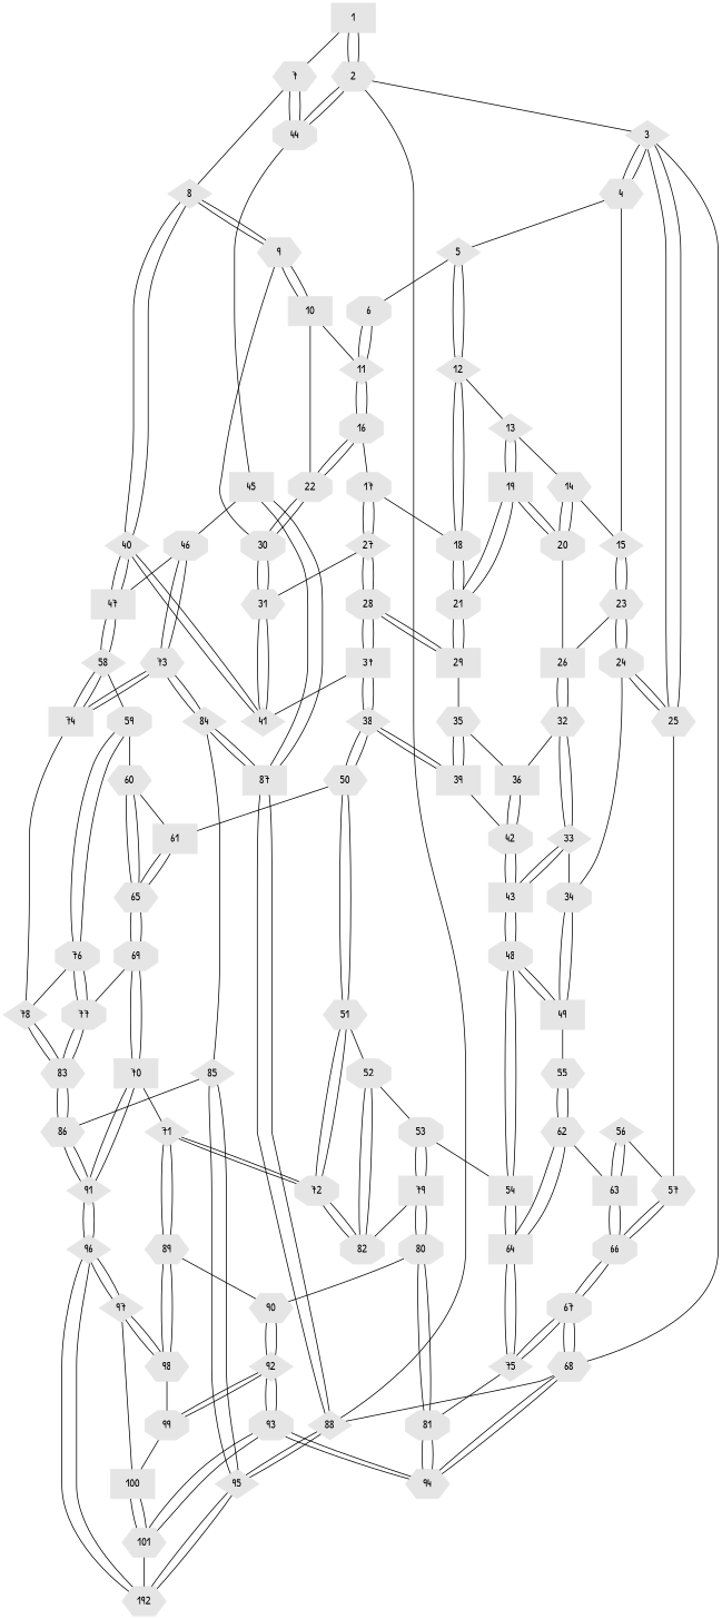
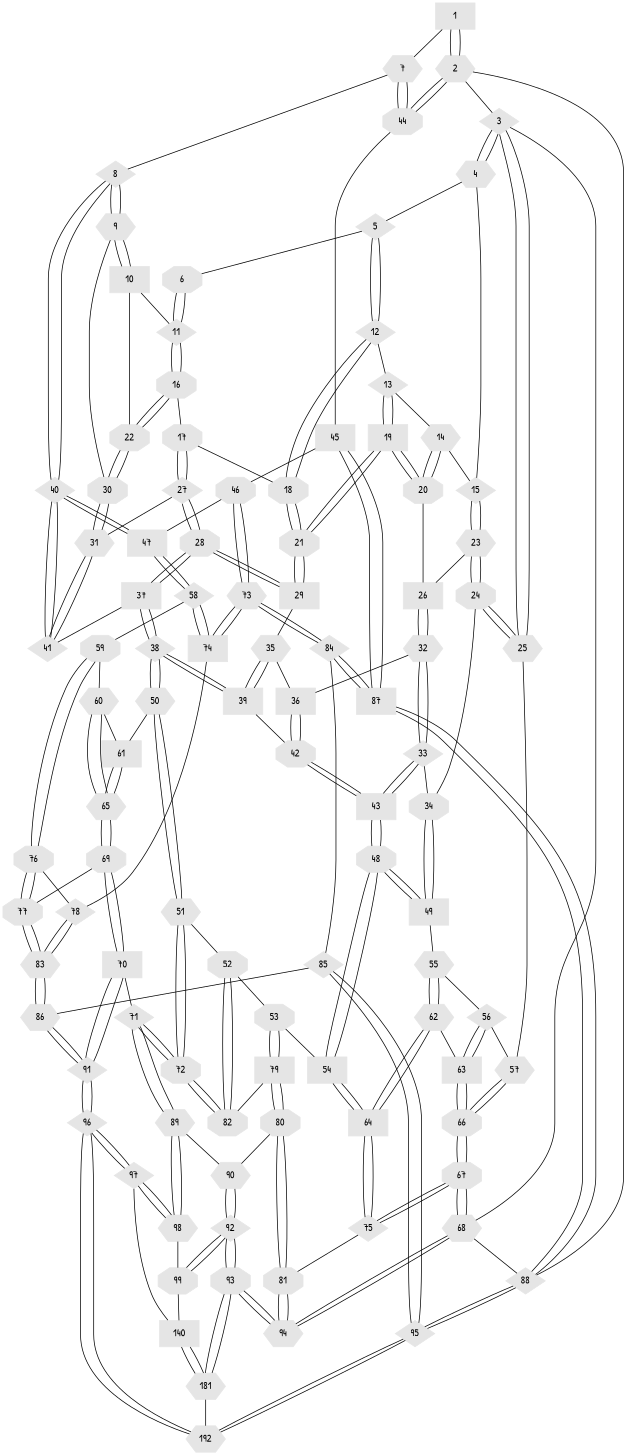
  graph {
    fontname="Patrick Hand"
    node [color=gray90 fontname="Patrick Hand" shape=octagon style=filled]
    edge [fontname="Patrick Hand"]
    1 [shape=box]
    2 [shape=hexagon]
    7 [shape=hexagon]
    3 [shape=diamond]
    44
    88 [shape=diamond]
    8 [shape=diamond]
    4 [shape=hexagon]
    25 [shape=hexagon]
    68 [shape=hexagon]
    45 [shape=box]
    95 [shape=diamond]
    5 [shape=diamond]
    15 [shape=diamond]
    57 [shape=hexagon]
    94 [shape=hexagon]
    6
    12 [shape=diamond]
    23 [shape=hexagon]
    11 [shape=diamond]
    13 [shape=diamond]
    18
    16
    9 [shape=hexagon]
    40 [shape=diamond]
    10 [shape=box]
    30
    41 [shape=diamond]
    47 [shape=box]
    22
    31 [shape=hexagon]
    17
    14 [shape=hexagon]
    19 [shape=box]
    21
    20
    26 [shape=box]
    24
    27 [shape=diamond]
    28
    29 [shape=box]
    32 [shape=hexagon]
    35 [shape=hexagon]
    34
    49 [shape=box]
    66
    33 [shape=diamond]
    36 [shape=box]
    37 [shape=box]
    38 [shape=diamond]
    39 [shape=box]
    43 [shape=box]
    42
    48
    55 [shape=hexagon]
    50 [shape=hexagon]
    51 [shape=hexagon]
    61 [shape=box]
    58 [shape=diamond]
    54 [shape=box]
    46
    87 [shape=box]
    73 [shape=hexagon]
    74 [shape=box]
    84 [shape=diamond]
    59
    64 [shape=box]
    56 [shape=diamond]
    62 [shape=hexagon]
    52
    72
    65 [shape=hexagon]
    53
    82
    79 [shape=box]
    80
    75 [shape=diamond]
    63 [shape=box]
    67
    60 [shape=hexagon]
    76
    78 [shape=diamond]
    77
    69
    81
    70 [shape=box]
    71 [shape=diamond]
    91 [shape=diamond]
    83 [shape=hexagon]
    89 [shape=hexagon]
    96 [shape=diamond]
    90 [shape=hexagon]
    98 [shape=hexagon]
    85 [shape=diamond]
    86 [shape=hexagon]
    92 [shape=diamond]
    n97 [label=192 shape=hexagon]
    99
    93
    97 [shape=diamond]
-   101 [shape=hexagon]
-   100 [shape=box]
+   101 [shape=hexagon label=181]
+   100 [shape=box label=140]
    1 -- 2
    1 -- 2
    1 -- 7
    2 -- 3
    2 -- 44
    2 -- 44
    2 -- 88
    7 -- 44
    7 -- 44
    7 -- 8
    3 -- 4
    3 -- 4
    3 -- 25
    3 -- 25
    3 -- 68
    44 -- 45
    88 -- 95
    88 -- 95
    8 -- 9
    8 -- 9
    8 -- 40
    8 -- 40
    4 -- 5
    4 -- 15
    25 -- 57
    68 -- 88
    68 -- 94
    68 -- 94
    45 -- 46
    45 -- 87
    45 -- 87
    95 -- n97
    95 -- n97
    5 -- 6
    5 -- 12
    5 -- 12
    15 -- 23
    15 -- 23
    57 -- 66
    57 -- 66
    6 -- 11
    6 -- 11
    12 -- 13
    12 -- 18
    12 -- 18
    23 -- 26
    23 -- 24
    23 -- 24
    11 -- 16
    11 -- 16
    13 -- 14
    13 -- 19
    13 -- 19
    18 -- 21
    18 -- 21
    16 -- 22
    16 -- 22
    16 -- 17
    9 -- 10
    9 -- 10
    9 -- 30
    40 -- 41
    40 -- 41
    40 -- 47
    40 -- 47
    10 -- 11
    10 -- 22
    30 -- 31
    30 -- 31
    47 -- 58
    47 -- 58
    22 -- 30
    22 -- 30
    31 -- 41
    31 -- 41
    17 -- 18
    17 -- 27
    17 -- 27
    14 -- 15
    14 -- 20
    14 -- 20
    19 -- 21
    19 -- 21
    19 -- 20
    19 -- 20
    21 -- 29
    21 -- 29
    20 -- 26
    26 -- 32
    26 -- 32
    24 -- 25
    24 -- 25
    24 -- 34
    27 -- 31
    27 -- 28
    27 -- 28
    28 -- 29
    28 -- 29
    28 -- 37
    28 -- 37
    29 -- 35
    32 -- 33
    32 -- 33
    32 -- 36
    35 -- 36
    35 -- 39
    35 -- 39
    34 -- 49
    34 -- 49
    49 -- 55
    66 -- 67
    66 -- 67
    33 -- 34
    33 -- 43
    33 -- 43
    36 -- 42
    36 -- 42
    37 -- 41
    37 -- 38
    37 -- 38
    38 -- 39
    38 -- 39
    38 -- 50
    38 -- 50
    39 -- 42
    43 -- 48
    43 -- 48
    42 -- 43
    42 -- 43
    48 -- 49
    48 -- 49
    48 -- 54
    48 -- 54
+   55 -- 56
    55 -- 62
    55 -- 62
    50 -- 51
    50 -- 51
    50 -- 61
    51 -- 52
    51 -- 72
    51 -- 72
    61 -- 65
    61 -- 65
    58 -- 74
    58 -- 74
    58 -- 59
    54 -- 64
    54 -- 64
    46 -- 47
    46 -- 73
    46 -- 73
    87 -- 88
    87 -- 88
    73 -- 74
    73 -- 74
    73 -- 84
    73 -- 84
    74 -- 78
    84 -- 87
    84 -- 87
    84 -- 85
    59 -- 60
    59 -- 76
    59 -- 76
    64 -- 75
    64 -- 75
    56 -- 57
    56 -- 63
    56 -- 63
    62 -- 64
    62 -- 64
    62 -- 63
    52 -- 53
    52 -- 82
    52 -- 82
    72 -- 82
    72 -- 82
    65 -- 69
    65 -- 69
    53 -- 54
    53 -- 79
    53 -- 79
    79 -- 82
    79 -- 80
    79 -- 80
    80 -- 81
    80 -- 81
    80 -- 90
    75 -- 81
    63 -- 66
    63 -- 66
    67 -- 68
    67 -- 68
    67 -- 75
    67 -- 75
    60 -- 61
    60 -- 65
    60 -- 65
    76 -- 78
    76 -- 77
    76 -- 77
    78 -- 83
    78 -- 83
    77 -- 83
    77 -- 83
    69 -- 77
    69 -- 70
    69 -- 70
    81 -- 94
    81 -- 94
    70 -- 71
    70 -- 91
    70 -- 91
    71 -- 72
    71 -- 72
    71 -- 89
    71 -- 89
    91 -- 96
    91 -- 96
    83 -- 86
    83 -- 86
    89 -- 90
    89 -- 98
    89 -- 98
    96 -- n97
    96 -- n97
    96 -- 97
    96 -- 97
    90 -- 92
    90 -- 92
    98 -- 99
    85 -- 95
    85 -- 95
    85 -- 86
    86 -- 91
    86 -- 91
    92 -- 99
    92 -- 99
    92 -- 93
    92 -- 93
    99 -- 100
    93 -- 94
    93 -- 94
    93 -- 101
    93 -- 101
    97 -- 98
    97 -- 98
    97 -- 100
    101 -- n97
    100 -- 101
    100 -- 101
  }
